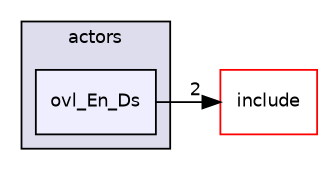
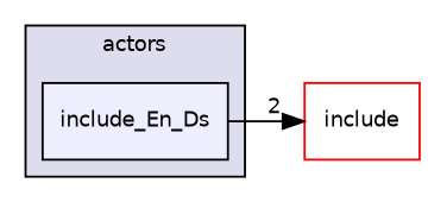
  digraph {
    compound=true
    rankdir=LR
    node [fontname=Helvetica fontsize=10 shape=box style=filled]
-   n1 [fillcolor="#eeeeff" label=ovl_En_Ds pencolor=black]
+   n1 [fillcolor="#eeeeff" label=include_En_Ds pencolor=black]
    n2 [color=red fillcolor=white label=include]
    subgraph cluster_1 {
      bgcolor="#ddddee"
      fontname=Helvetica
      fontsize=10
      label=actors
      pencolor=black
      n1
    }
    n1 -> n2 [headlabel=2 labeldistance=1.5 labelfontname=Helvetica labelfontsize=10]
  }
